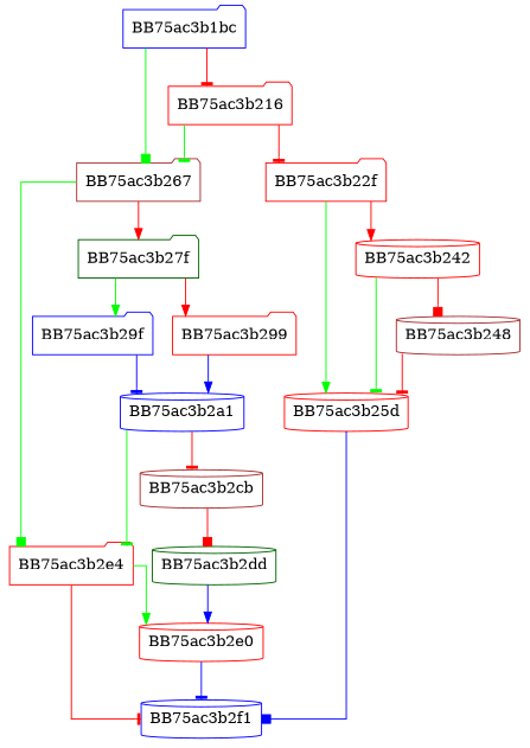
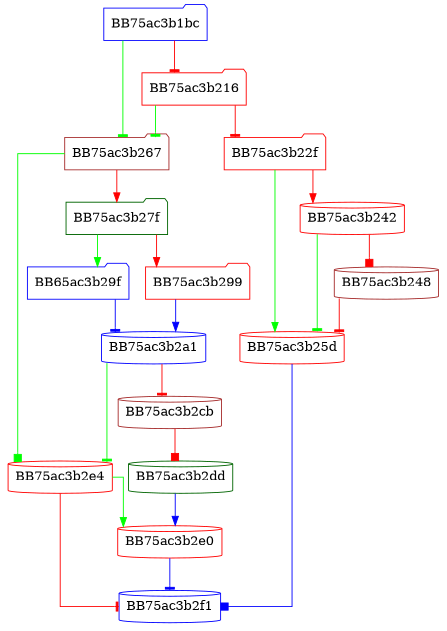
  digraph {
    splines=ortho
    node [color=red shape=folder]
    edge [arrowhead=tee color=red]
    BB75ac3b1bc [color=blue]
    BB75ac3b267 [color=brown]
    BB75ac3b216
-   BB75ac3b2e4
+   BB75ac3b2e4 [shape=cylinder]
    BB75ac3b27f [color=darkgreen]
    BB75ac3b22f
    BB75ac3b2f1 [color=blue shape=cylinder]
    BB75ac3b2e0 [shape=cylinder]
-   BB75ac3b29f [color=blue]
+   BB75ac3b29f [color=blue label=BB65ac3b29f]
    BB75ac3b299
    BB75ac3b25d [shape=cylinder]
    BB75ac3b242 [shape=cylinder]
    BB75ac3b248 [color=brown shape=cylinder]
    BB75ac3b2a1 [color=blue shape=cylinder]
    BB75ac3b2cb [color=brown shape=cylinder]
    BB75ac3b2dd [color=darkgreen shape=cylinder]
-   BB75ac3b1bc -> BB75ac3b267 [arrowhead=box color=green]
+   BB75ac3b1bc -> BB75ac3b267 [color=green]
    BB75ac3b1bc -> BB75ac3b216
    BB75ac3b267 -> BB75ac3b2e4 [arrowhead=box color=green]
    BB75ac3b267 -> BB75ac3b27f [arrowhead=normal]
    BB75ac3b216 -> BB75ac3b267 [color=green]
    BB75ac3b216 -> BB75ac3b22f
    BB75ac3b2e4 -> BB75ac3b2f1
    BB75ac3b2e4 -> BB75ac3b2e0 [arrowhead=normal color=green]
    BB75ac3b27f -> BB75ac3b29f [arrowhead=normal color=green]
    BB75ac3b27f -> BB75ac3b299 [arrowhead=normal]
    BB75ac3b22f -> BB75ac3b25d [arrowhead=normal color=green]
    BB75ac3b22f -> BB75ac3b242 [arrowhead=normal]
    BB75ac3b2e0 -> BB75ac3b2f1 [color=blue]
    BB75ac3b29f -> BB75ac3b2a1 [color=blue]
    BB75ac3b299 -> BB75ac3b2a1 [arrowhead=normal color=blue]
    BB75ac3b25d -> BB75ac3b2f1 [arrowhead=box color=blue]
    BB75ac3b242 -> BB75ac3b25d [color=green]
    BB75ac3b242 -> BB75ac3b248 [arrowhead=box]
    BB75ac3b248 -> BB75ac3b25d
    BB75ac3b2a1 -> BB75ac3b2e4 [color=green]
    BB75ac3b2a1 -> BB75ac3b2cb
    BB75ac3b2cb -> BB75ac3b2dd [arrowhead=box]
    BB75ac3b2dd -> BB75ac3b2e0 [arrowhead=normal color=blue]
  }
